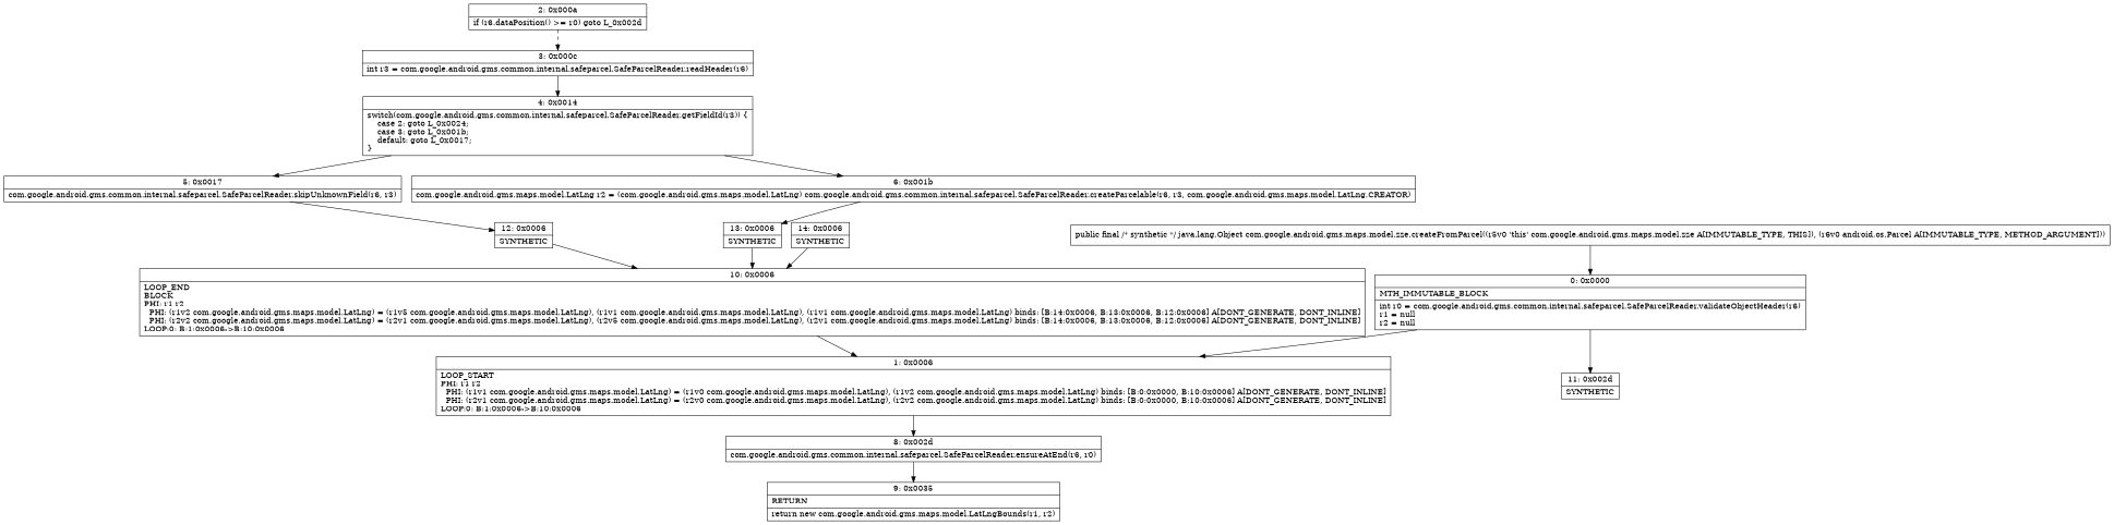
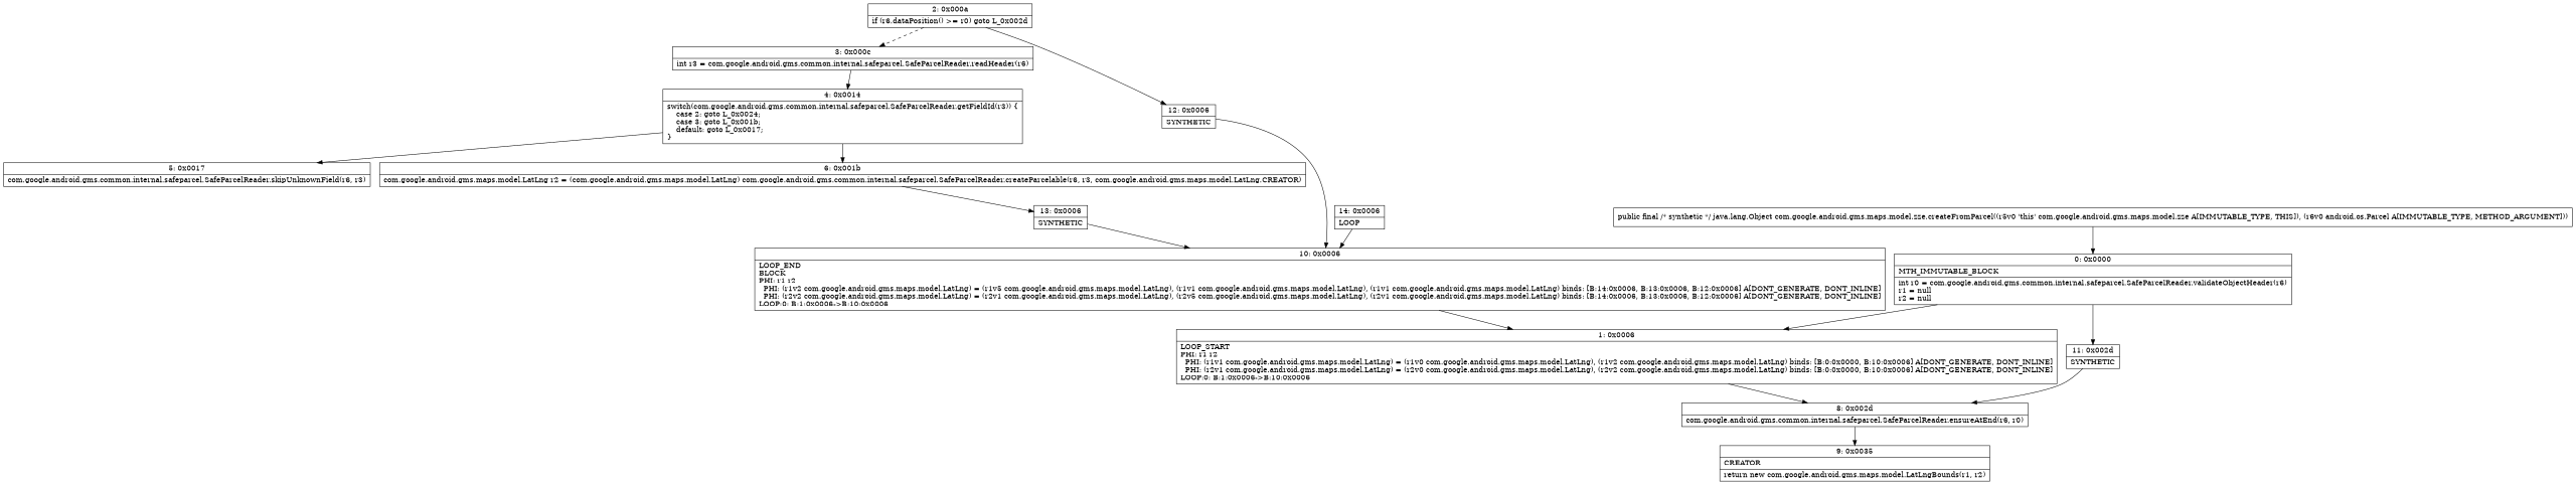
  digraph {
    node [shape=record]
    n1 [label="{0\:\ 0x0000|MTH_IMMUTABLE_BLOCK\l|int r0 = com.google.android.gms.common.internal.safeparcel.SafeParcelReader.validateObjectHeader(r6)\lr1 = null\lr2 = null\l}"]
    n2 [label="{1\:\ 0x0006|LOOP_START\lPHI: r1 r2 \l  PHI: (r1v1 com.google.android.gms.maps.model.LatLng) = (r1v0 com.google.android.gms.maps.model.LatLng), (r1v2 com.google.android.gms.maps.model.LatLng) binds: [B:0:0x0000, B:10:0x0006] A[DONT_GENERATE, DONT_INLINE]\l  PHI: (r2v1 com.google.android.gms.maps.model.LatLng) = (r2v0 com.google.android.gms.maps.model.LatLng), (r2v2 com.google.android.gms.maps.model.LatLng) binds: [B:0:0x0000, B:10:0x0006] A[DONT_GENERATE, DONT_INLINE]\lLOOP:0: B:1:0x0006\-\>B:10:0x0006\l}"]
    n3 [label="{11\:\ 0x002d|SYNTHETIC\l}"]
    n4 [label="{8\:\ 0x002d|com.google.android.gms.common.internal.safeparcel.SafeParcelReader.ensureAtEnd(r6, r0)\l}"]
    n5 [label="{2\:\ 0x000a|if (r6.dataPosition() \>= r0) goto L_0x002d\l}"]
    n6 [label="{3\:\ 0x000c|int r3 = com.google.android.gms.common.internal.safeparcel.SafeParcelReader.readHeader(r6)\l}"]
    n7 [label="{4\:\ 0x0014|switch(com.google.android.gms.common.internal.safeparcel.SafeParcelReader.getFieldId(r3)) \{\l    case 2: goto L_0x0024;\l    case 3: goto L_0x001b;\l    default: goto L_0x0017;\l\}\l}"]
    n8 [label="{5\:\ 0x0017|com.google.android.gms.common.internal.safeparcel.SafeParcelReader.skipUnknownField(r6, r3)\l}"]
    n9 [label="{6\:\ 0x001b|com.google.android.gms.maps.model.LatLng r2 = (com.google.android.gms.maps.model.LatLng) com.google.android.gms.common.internal.safeparcel.SafeParcelReader.createParcelable(r6, r3, com.google.android.gms.maps.model.LatLng.CREATOR)\l}"]
    n10 [label="{12\:\ 0x0006|SYNTHETIC\l}"]
    n11 [label="{13\:\ 0x0006|SYNTHETIC\l}"]
    n12 [label="{10\:\ 0x0006|LOOP_END\lBLOCK\lPHI: r1 r2 \l  PHI: (r1v2 com.google.android.gms.maps.model.LatLng) = (r1v5 com.google.android.gms.maps.model.LatLng), (r1v1 com.google.android.gms.maps.model.LatLng), (r1v1 com.google.android.gms.maps.model.LatLng) binds: [B:14:0x0006, B:13:0x0006, B:12:0x0006] A[DONT_GENERATE, DONT_INLINE]\l  PHI: (r2v2 com.google.android.gms.maps.model.LatLng) = (r2v1 com.google.android.gms.maps.model.LatLng), (r2v5 com.google.android.gms.maps.model.LatLng), (r2v1 com.google.android.gms.maps.model.LatLng) binds: [B:14:0x0006, B:13:0x0006, B:12:0x0006] A[DONT_GENERATE, DONT_INLINE]\lLOOP:0: B:1:0x0006\-\>B:10:0x0006\l}"]
-   n13 [label="{14\:\ 0x0006|SYNTHETIC\l}"]
-   n14 [label="{9\:\ 0x0035|RETURN\l|return new com.google.android.gms.maps.model.LatLngBounds(r1, r2)\l}"]
+   n13 [label="{14\:\ 0x0006|LOOP\l}"]
+   n14 [label="{9\:\ 0x0035|CREATOR\l|return new com.google.android.gms.maps.model.LatLngBounds(r1, r2)\l}"]
    n15 [label="{public final \/* synthetic *\/ java.lang.Object com.google.android.gms.maps.model.zze.createFromParcel((r5v0 'this' com.google.android.gms.maps.model.zze A[IMMUTABLE_TYPE, THIS]), (r6v0 android.os.Parcel A[IMMUTABLE_TYPE, METHOD_ARGUMENT])) }"]
    n1 -> n2
    n1 -> n3
    n2 -> n4
+   n3 -> n4
    n4 -> n14
    n5 -> n6 [style=dashed]
    n6 -> n7
    n7 -> n8
    n7 -> n9
-   n8 -> n10
+   n5 -> n10
    n9 -> n11
    n10 -> n12
    n11 -> n12
    n12 -> n2
    n13 -> n12
    n15 -> n1
  }
